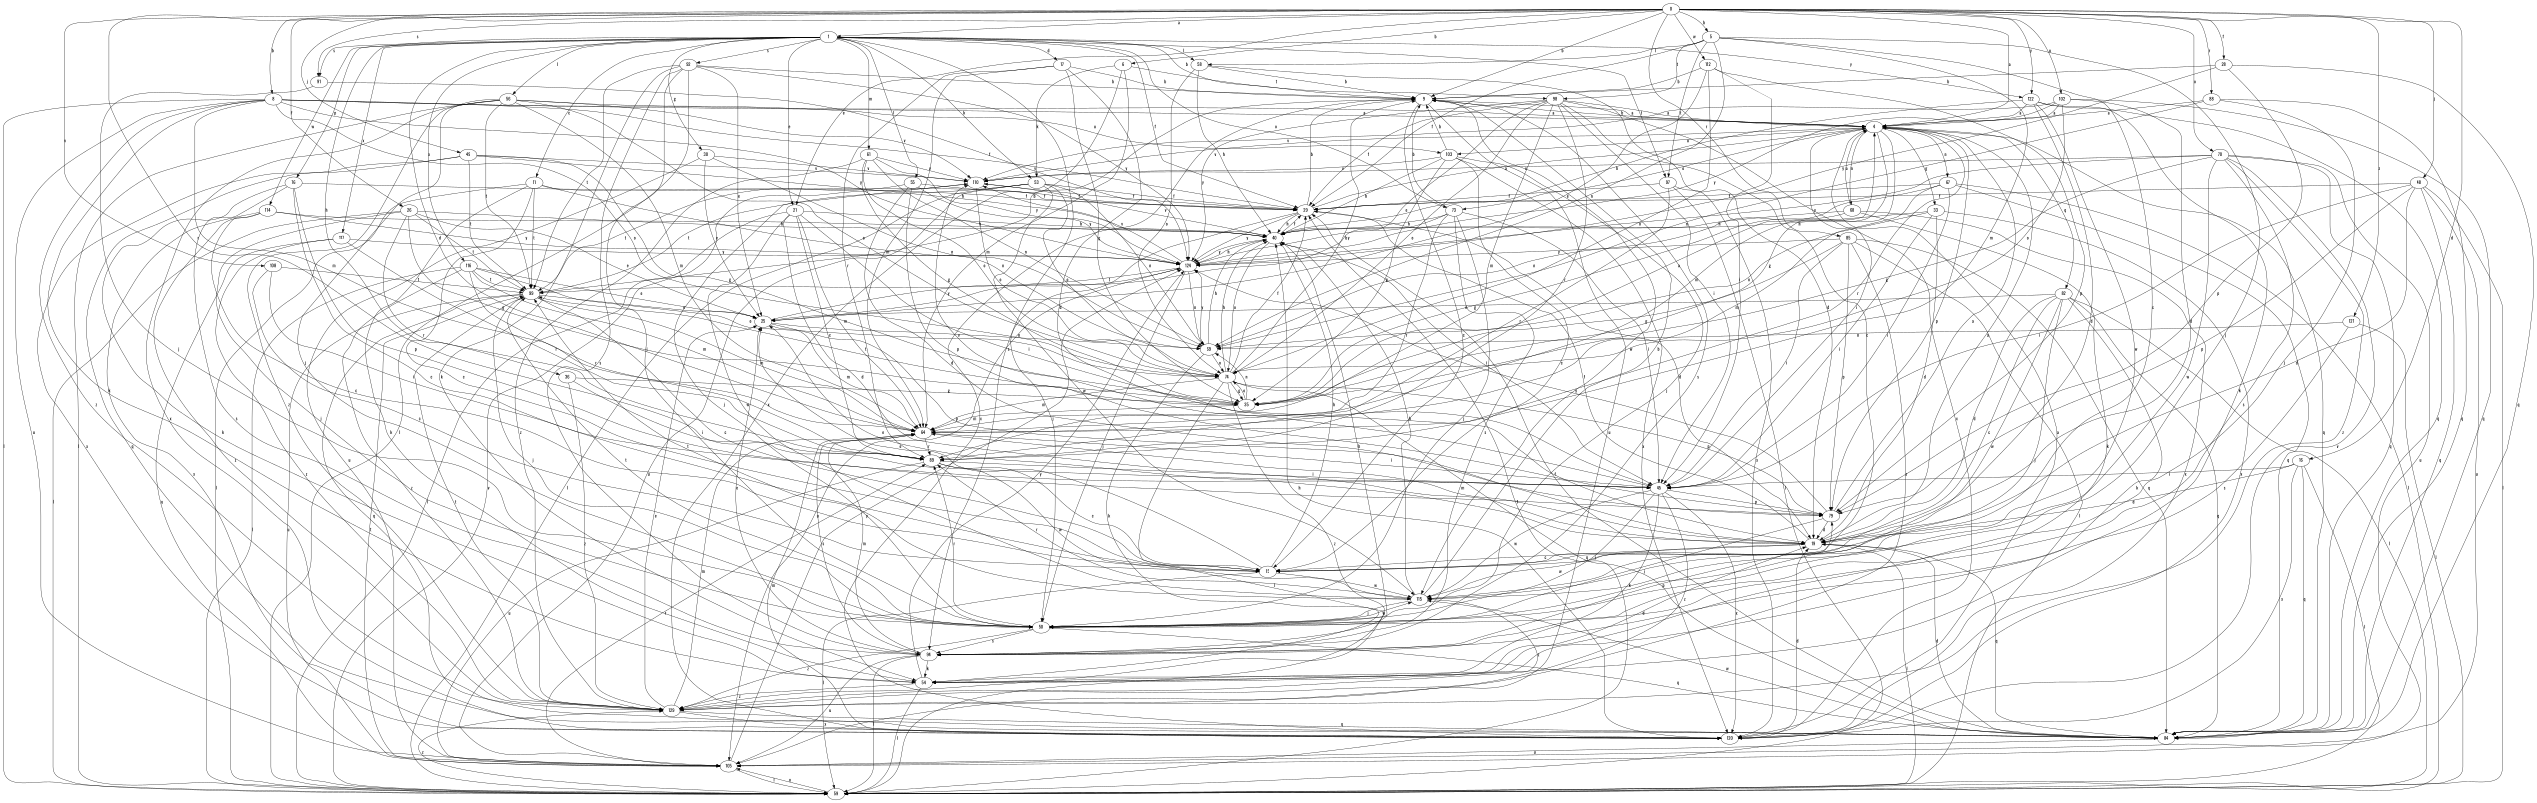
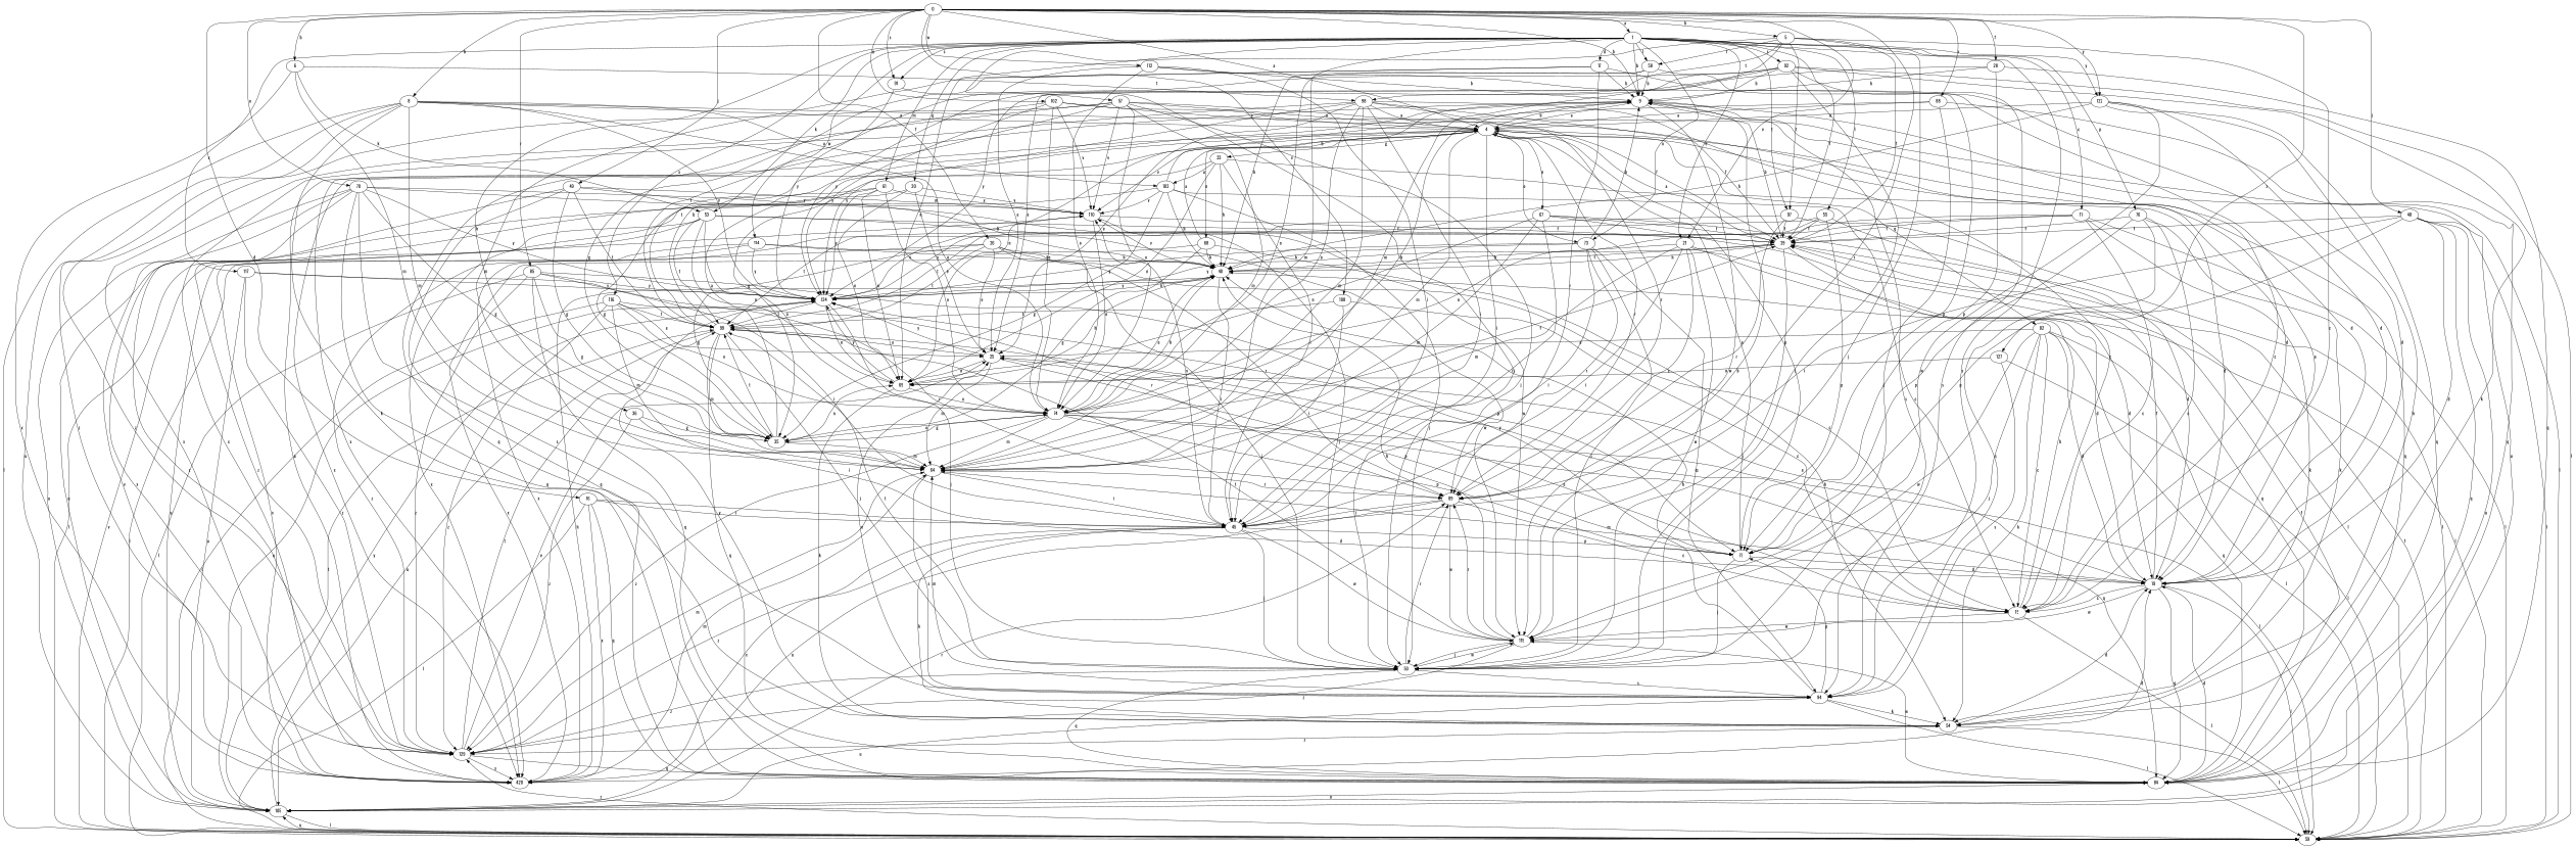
  strict digraph {
    fontname=Oswald
    node [fontname=Oswald]
    edge [fontname=Oswald]
    0
    1
    4
    5
    6
    8
    9
    16
    21
    26
    28
    48
    49
    70
    85
    88
    89
    91
    102
    108
    112
    122
    127
    11
    17
    29
    30
    36
    53
    55
-   56
+   56 [label=57]
    58
    61
    64
    73
    76
    92
    94
    97
    114
    116
    117
    33
    35
    45
    67
    68
    79
    82
    84
    103
    110
    15
    50
    69
    98
-   120
+   120 [label=420]
    54
    59
    74
    105
    124
    129
    115
    19
    40
    99
    25
    0 -> 1 [label=a]
    0 -> 4 [label=a]
    0 -> 5 [label=b]
    0 -> 6 [label=b]
    0 -> 8 [label=b]
    0 -> 9 [label=b]
    0 -> 16 [label=d]
    0 -> 21 [label=e]
    0 -> 26 [label=f]
    0 -> 28 [label=f]
    0 -> 48 [label=j]
    0 -> 49 [label=j]
    0 -> 70 [label=o]
    0 -> 85 [label=r]
    0 -> 88 [label=r]
    0 -> 89 [label=r]
    0 -> 91 [label=s]
    0 -> 102 [label=u]
    0 -> 108 [label=v]
    0 -> 112 [label=w]
    0 -> 122 [label=y]
    0 -> 127 [label=z]
    1 -> 9 [label=b]
    1 -> 21 [label=e]
    1 -> 91 [label=s]
    1 -> 122 [label=y]
    1 -> 11 [label=c]
    1 -> 17 [label=d]
    1 -> 29 [label=f]
    1 -> 30 [label=g]
    1 -> 36 [label=h]
    1 -> 53 [label=k]
    1 -> 55 [label=l]
    1 -> 56 [label=l]
    1 -> 58 [label=l]
    1 -> 61 [label=m]
-   1 -> 64 [label=d]
+   1 -> 64 [label=m]
    1 -> 73 [label=o]
    1 -> 76 [label=p]
    1 -> 92 [label=s]
    1 -> 94 [label=s]
    1 -> 97 [label=t]
    1 -> 114 [label=w]
    1 -> 116 [label=x]
    1 -> 117 [label=x]
    4 -> 9 [label=b]
    4 -> 89 [label=r]
    4 -> 64 [label=m]
    4 -> 73 [label=o]
    4 -> 33 [label=g]
    4 -> 35 [label=g]
    4 -> 45 [label=i]
    4 -> 67 [label=n]
    4 -> 68 [label=n]
    4 -> 79 [label=p]
    4 -> 82 [label=q]
    4 -> 84 [label=q]
-   4 -> 103 [label=u]
+   33 -> 103 [label=u]
    4 -> 110 [label=v]
    5 -> 29 [label=f]
    5 -> 58 [label=l]
    5 -> 64 [label=m]
    5 -> 97 [label=t]
    5 -> 15 [label=c]
    5 -> 50 [label=j]
    5 -> 69 [label=n]
    5 -> 98 [label=t]
    6 -> 53 [label=k]
    6 -> 64 [label=m]
    6 -> 98 [label=t]
    6 -> 120 [label=x]
    8 -> 4 [label=a]
    8 -> 29 [label=f]
    8 -> 64 [label=m]
    8 -> 103 [label=u]
    8 -> 54 [label=k]
    8 -> 59 [label=l]
    8 -> 74 [label=o]
    8 -> 105 [label=u]
    8 -> 124 [label=y]
    8 -> 129 [label=z]
    9 -> 4 [label=a]
    9 -> 94 [label=s]
    9 -> 15 [label=c]
    9 -> 120 [label=x]
    9 -> 105 [label=u]
    9 -> 115 [label=w]
    16 -> 45 [label=i]
    16 -> 84 [label=q]
    16 -> 120 [label=x]
    16 -> 59 [label=l]
    16 -> 19 [label=d]
    21 -> 89 [label=c]
    21 -> 64 [label=m]
    21 -> 45 [label=i]
    21 -> 59 [label=l]
    21 -> 115 [label=w]
    21 -> 19 [label=d]
    21 -> 40 [label=h]
    26 -> 89 [label=r]
    26 -> 35 [label=g]
    26 -> 50 [label=j]
    26 -> 59 [label=l]
    26 -> 40 [label=h]
    26 -> 99 [label=t]
    26 -> 25 [label=e]
    28 -> 9 [label=b]
    28 -> 79 [label=p]
    28 -> 84 [label=q]
    28 -> 124 [label=y]
    48 -> 29 [label=f]
    48 -> 45 [label=i]
    48 -> 79 [label=p]
    48 -> 84 [label=q]
    48 -> 59 [label=l]
    48 -> 105 [label=u]
    48 -> 19 [label=d]
    49 -> 35 [label=g]
    49 -> 84 [label=q]
-   49 -> 110 [label=v]
+   49 -> 110 [label=m]
    49 -> 120 [label=x]
    49 -> 40 [label=h]
    49 -> 99 [label=t]
    70 -> 94 [label=s]
    70 -> 35 [label=g]
    70 -> 84 [label=q]
    70 -> 110 [label=v]
    70 -> 120 [label=v]
    70 -> 105 [label=u]
    70 -> 124 [label=y]
    70 -> 129 [label=z]
    70 -> 115 [label=w]
    85 -> 35 [label=g]
    85 -> 45 [label=i]
    85 -> 79 [label=p]
    85 -> 84 [label=q]
    85 -> 59 [label=l]
    85 -> 124 [label=y]
    85 -> 129 [label=z]
    88 -> 4 [label=a]
    88 -> 84 [label=q]
    88 -> 50 [label=j]
    88 -> 69 [label=n]
    89 -> 45 [label=i]
    89 -> 15 [label=c]
    89 -> 105 [label=u]
    89 -> 115 [label=w]
    91 -> 50 [label=j]
    91 -> 124 [label=y]
    102 -> 4 [label=a]
    102 -> 84 [label=q]
    102 -> 110 [label=v]
    102 -> 74 [label=o]
    102 -> 124 [label=y]
    102 -> 19 [label=d]
    108 -> 45 [label=i]
    108 -> 15 [label=c]
    108 -> 99 [label=t]
    112 -> 9 [label=b]
    112 -> 45 [label=i]
    112 -> 79 [label=p]
    112 -> 74 [label=o]
    112 -> 25 [label=e]
    122 -> 4 [label=a]
    122 -> 84 [label=q]
    122 -> 54 [label=k]
    122 -> 115 [label=w]
    122 -> 19 [label=d]
    122 -> 40 [label=h]
    127 -> 94 [label=s]
    127 -> 69 [label=n]
    127 -> 59 [label=l]
    11 -> 29 [label=f]
    11 -> 15 [label=c]
    11 -> 69 [label=n]
    11 -> 54 [label=k]
    11 -> 59 [label=l]
    11 -> 99 [label=t]
    17 -> 9 [label=b]
    17 -> 89 [label=r]
    17 -> 64 [label=m]
    17 -> 35 [label=g]
    17 -> 19 [label=d]
    29 -> 4 [label=a]
    29 -> 9 [label=b]
    29 -> 50 [label=j]
    29 -> 124 [label=y]
    29 -> 19 [label=d]
    29 -> 40 [label=h]
    30 -> 110 [label=v]
    30 -> 69 [label=n]
    30 -> 105 [label=u]
    30 -> 25 [label=e]
    36 -> 35 [label=g]
    36 -> 45 [label=i]
    36 -> 129 [label=z]
    53 -> 29 [label=f]
    53 -> 69 [label=n]
    53 -> 59 [label=l]
    53 -> 74 [label=o]
    53 -> 105 [label=u]
    53 -> 115 [label=w]
    53 -> 99 [label=t]
    55 -> 29 [label=f]
    55 -> 79 [label=p]
    55 -> 124 [label=y]
    55 -> 19 [label=d]
    55 -> 99 [label=t]
    56 -> 4 [label=a]
    56 -> 64 [label=m]
    56 -> 110 [label=v]
    56 -> 50 [label=j]
    56 -> 120 [label=x]
    56 -> 59 [label=l]
    56 -> 74 [label=o]
    56 -> 129 [label=z]
    56 -> 99 [label=t]
    58 -> 9 [label=b]
    58 -> 74 [label=o]
    58 -> 19 [label=d]
    58 -> 40 [label=h]
    61 -> 35 [label=g]
    61 -> 110 [label=v]
    61 -> 69 [label=n]
    61 -> 74 [label=o]
    61 -> 124 [label=y]
    61 -> 129 [label=z]
    64 -> 89 [label=r]
    64 -> 94 [label=s]
    64 -> 45 [label=i]
    73 -> 9 [label=b]
    73 -> 89 [label=r]
    73 -> 94 [label=s]
    73 -> 45 [label=i]
    73 -> 50 [label=j]
    73 -> 124 [label=y]
    73 -> 40 [label=h]
    76 -> 29 [label=f]
    76 -> 94 [label=s]
    76 -> 79 [label=p]
    76 -> 15 [label=c]
    76 -> 54 [label=k]
    92 -> 9 [label=b]
    92 -> 94 [label=s]
    92 -> 50 [label=j]
    92 -> 54 [label=k]
    92 -> 59 [label=l]
    92 -> 124 [label=y]
    92 -> 99 [label=t]
    92 -> 25 [label=e]
    94 -> 64 [label=m]
    94 -> 79 [label=p]
    94 -> 54 [label=k]
    94 -> 59 [label=l]
    94 -> 105 [label=u]
    94 -> 40 [label=h]
    94 -> 25 [label=e]
    97 -> 89 [label=r]
    97 -> 29 [label=f]
    97 -> 120 [label=x]
    97 -> 59 [label=l]
    114 -> 15 [label=c]
    114 -> 120 [label=x]
    114 -> 124 [label=y]
    114 -> 129 [label=z]
    114 -> 40 [label=h]
    116 -> 89 [label=r]
    116 -> 64 [label=m]
    116 -> 59 [label=l]
    116 -> 74 [label=o]
    116 -> 129 [label=z]
    116 -> 99 [label=t]
    116 -> 25 [label=e]
    117 -> 89 [label=r]
    117 -> 105 [label=u]
    117 -> 124 [label=y]
    117 -> 129 [label=z]
    33 -> 45 [label=i]
    33 -> 69 [label=n]
    33 -> 120 [label=x]
    33 -> 19 [label=d]
    33 -> 40 [label=h]
    35 -> 4 [label=a]
    35 -> 64 [label=m]
    35 -> 69 [label=n]
    35 -> 74 [label=o]
    35 -> 99 [label=t]
    45 -> 79 [label=p]
    45 -> 110 [label=v]
    45 -> 50 [label=j]
    45 -> 120 [label=x]
    45 -> 54 [label=k]
    45 -> 129 [label=z]
    45 -> 115 [label=w]
    67 -> 29 [label=f]
    67 -> 64 [label=m]
    67 -> 45 [label=i]
    67 -> 84 [label=q]
    67 -> 69 [label=n]
    67 -> 59 [label=l]
    68 -> 4 [label=a]
    68 -> 35 [label=g]
    68 -> 120 [label=x]
    68 -> 54 [label=k]
    68 -> 40 [label=h]
    79 -> 4 [label=a]
    79 -> 50 [label=j]
    79 -> 124 [label=y]
    79 -> 19 [label=d]
    82 -> 84 [label=q]
    82 -> 15 [label=c]
    82 -> 50 [label=j]
    82 -> 54 [label=k]
    82 -> 59 [label=l]
    82 -> 115 [label=w]
    82 -> 19 [label=d]
    82 -> 25 [label=e]
    84 -> 29 [label=f]
    84 -> 105 [label=u]
    84 -> 115 [label=w]
    84 -> 19 [label=d]
    103 -> 9 [label=b]
    103 -> 35 [label=g]
    103 -> 110 [label=v]
    103 -> 15 [label=c]
    103 -> 50 [label=j]
    103 -> 120 [label=x]
    103 -> 40 [label=h]
    110 -> 29 [label=f]
    110 -> 50 [label=j]
    110 -> 74 [label=o]
    15 -> 59 [label=l]
    15 -> 115 [label=w]
    15 -> 40 [label=h]
    15 -> 25 [label=e]
    50 -> 89 [label=r]
    50 -> 94 [label=s]
    50 -> 84 [label=q]
    50 -> 129 [label=z]
    50 -> 115 [label=w]
    50 -> 99 [label=t]
    69 -> 54 [label=k]
    69 -> 74 [label=o]
    69 -> 124 [label=y]
    69 -> 40 [label=h]
    98 -> 4 [label=a]
    98 -> 89 [label=r]
    98 -> 29 [label=f]
    98 -> 64 [label=m]
    98 -> 45 [label=i]
    98 -> 15 [label=c]
    98 -> 120 [label=x]
    98 -> 74 [label=o]
    98 -> 124 [label=y]
    98 -> 25 [label=e]
    120 -> 4 [label=a]
    120 -> 64 [label=m]
    120 -> 19 [label=d]
    120 -> 40 [label=h]
    54 -> 59 [label=l]
    54 -> 124 [label=y]
    54 -> 129 [label=z]
    54 -> 19 [label=d]
    59 -> 29 [label=f]
    59 -> 110 [label=v]
    59 -> 105 [label=u]
    59 -> 129 [label=z]
    74 -> 9 [label=b]
    74 -> 29 [label=f]
    74 -> 64 [label=m]
    74 -> 35 [label=g]
    74 -> 79 [label=p]
    74 -> 84 [label=q]
    74 -> 59 [label=l]
    74 -> 129 [label=z]
    74 -> 40 [label=h]
    105 -> 89 [label=r]
    105 -> 59 [label=l]
    105 -> 124 [label=y]
    105 -> 99 [label=t]
    124 -> 110 [label=v]
    124 -> 50 [label=j]
    124 -> 69 [label=n]
    124 -> 105 [label=u]
    124 -> 40 [label=h]
    124 -> 99 [label=t]
    129 -> 64 [label=m]
    129 -> 84 [label=q]
    129 -> 120 [label=x]
    129 -> 99 [label=t]
    129 -> 25 [label=e]
    115 -> 9 [label=b]
    115 -> 89 [label=r]
    115 -> 50 [label=j]
    115 -> 129 [label=z]
    115 -> 40 [label=h]
    115 -> 99 [label=t]
    19 -> 4 [label=a]
    19 -> 29 [label=f]
    19 -> 64 [label=m]
    19 -> 84 [label=q]
    19 -> 15 [label=c]
    19 -> 59 [label=l]
    19 -> 115 [label=w]
    19 -> 25 [label=e]
    40 -> 29 [label=f]
    40 -> 45 [label=i]
    40 -> 110 [label=v]
    40 -> 74 [label=o]
    40 -> 124 [label=y]
    99 -> 9 [label=b]
    99 -> 64 [label=m]
    99 -> 84 [label=q]
    99 -> 15 [label=c]
    99 -> 50 [label=j]
    99 -> 105 [label=u]
    99 -> 25 [label=e]
    25 -> 64 [label=m]
    25 -> 79 [label=p]
    25 -> 69 [label=n]
    25 -> 124 [label=y]
  }
